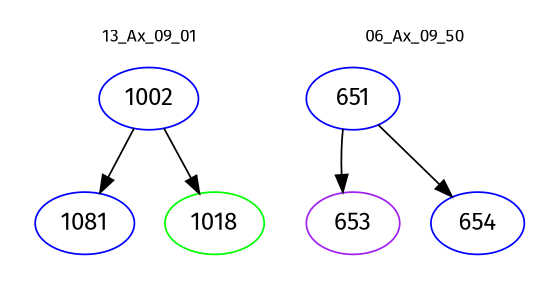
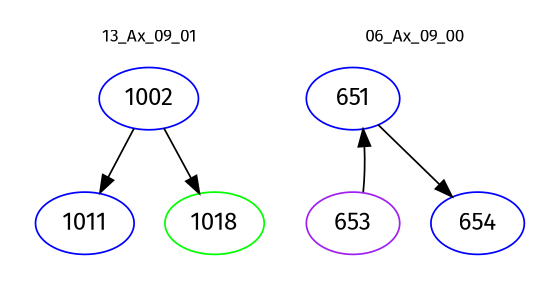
  digraph {
    fontname="Fira Sans"
    node [color=blue fontname="Fira Sans"]
    edge [color=black fontname="Fira Sans"]
    n1 [label=1002]
-   n2 [label=1081]
+   n2 [label=1011]
    n3 [color=green label=1018]
    n4 [label=651]
    n5 [color=purple label=653]
    n6 [label=654]
    subgraph cluster_1 {
      color=white
      fontsize=10
      label="13_Ax_09_01"
      n1
      n2
      n3
    }
    subgraph cluster_2 {
      color=white
      fontsize=10
-     label="06_Ax_09_50"
+     label="06_Ax_09_00"
      n4
      n5
      n6
    }
    n1 -> n2
    n1 -> n3
-   n4 -> n5
+   n5 -> n4
    n4 -> n6
  }
